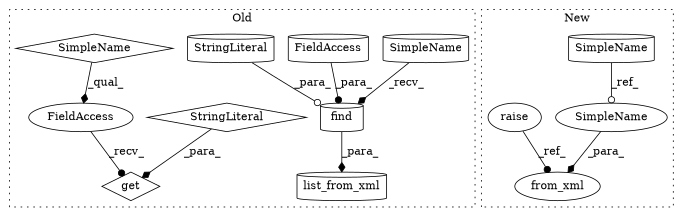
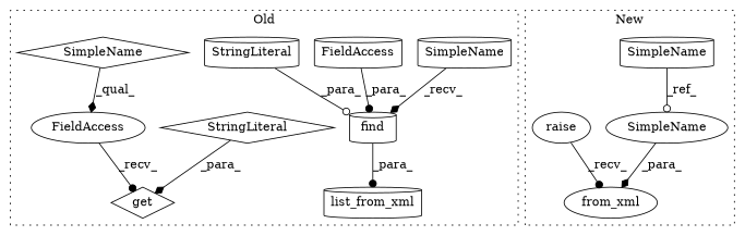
  digraph {
    node [a=32 l=1 s=6028 shape=cylinder]
    edge [arrowhead=diamond]
    n1 [l="4,1" label=get s="6037,6045" shape=diamond]
    n2 [a=45 l=4 label=StringLiteral s=6041 shape=diamond]
    n3 [a=22 l=8 label=FieldAccess shape=ellipse]
    n4 [l="5,1" label=find s="6069,6088"]
    n5 [l="14,1" label=list_from_xml s="6053,6089"]
    n6 [a=22 l=3 label=FieldAccess s=6085]
    n7 [a=45 l=10 label=StringLiteral s=6074]
    n8 [a=42 label=SimpleName s=6067]
    n9 [a=42 label=SimpleName shape=diamond]
    n10 [l="9,1" label=from_xml s="6108,6118" shape=ellipse]
    n11 [a=42 label=SimpleName s=6023]
    n12 [l=7 label=raise s=6100 shape=ellipse]
    n13 [a=42 label=SimpleName s=6117 shape=ellipse]
    subgraph cluster_1 {
      label=Old
      style=dotted
      n1
      n2
      n3
      n4
      n5
      n6
      n7
      n8
      n9
    }
    subgraph cluster_2 {
      label=New
      style=dotted
      n10
      n11
      n12
      n13
    }
    n2 -> n1 [label=_para_]
    n3 -> n1 [arrowhead=dot label=_recv_]
-   n4 -> n5 [label=_para_]
+   n4 -> n5 [arrowhead=dot label=_para_]
    n6 -> n4 [arrowhead=dot label=_para_]
    n7 -> n4 [arrowhead=odot label=_para_]
    n8 -> n4 [label=_recv_]
    n9 -> n3 [label=_qual_]
    n11 -> n13 [arrowhead=odot label=_ref_]
-   n12 -> n10 [arrowhead=dot label=_ref_]
+   n12 -> n10 [arrowhead=dot label=_recv_]
    n13 -> n10 [label=_para_]
  }
